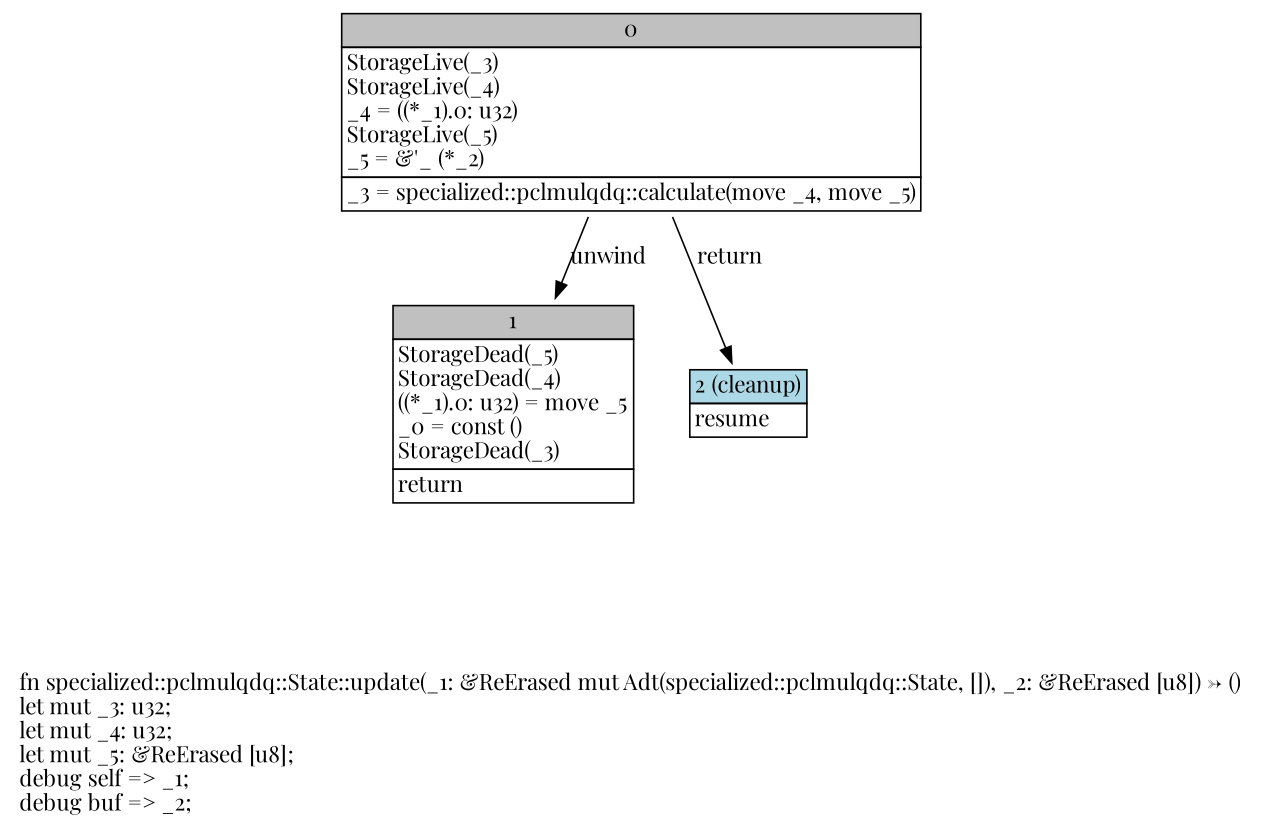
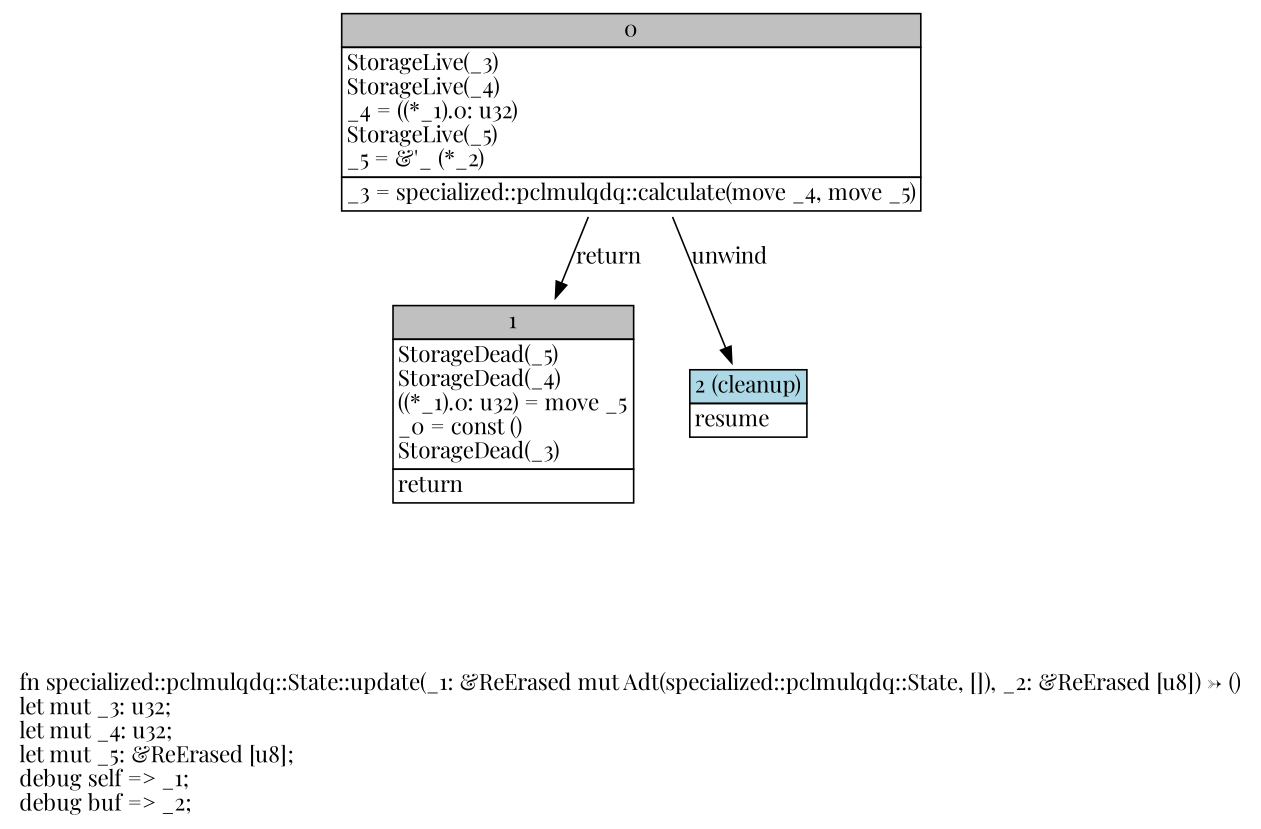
  digraph {
    fontname="Playfair Display"
    label=<fn specialized::pclmulqdq::State::update(_1: &amp;ReErased mut Adt(specialized::pclmulqdq::State, []), _2: &amp;ReErased [u8]) -&gt; ()<br align="left"/>let mut _3: u32;<br align="left"/>let mut _4: u32;<br align="left"/>let mut _5: &amp;ReErased [u8];<br align="left"/>debug self =&gt; _1;<br align="left"/>debug buf =&gt; _2;<br align="left"/>>
    node [fontname="Playfair Display" shape=none]
    edge [fontname="Playfair Display"]
    n1 [label=<<table border="0" cellborder="1" cellspacing="0"><tr><td bgcolor="gray" align="center" colspan="1">0</td></tr><tr><td align="left" balign="left">StorageLive(_3)<br/>StorageLive(_4)<br/>_4 = ((*_1).0: u32)<br/>StorageLive(_5)<br/>_5 = &amp;'_ (*_2)<br/></td></tr><tr><td align="left">_3 = specialized::pclmulqdq::calculate(move _4, move _5)</td></tr></table>>]
    n2 [label=<<table border="0" cellborder="1" cellspacing="0"><tr><td bgcolor="gray" align="center" colspan="1">1</td></tr><tr><td align="left" balign="left">StorageDead(_5)<br/>StorageDead(_4)<br/>((*_1).0: u32) = move _5<br/>_0 = const ()<br/>StorageDead(_3)<br/></td></tr><tr><td align="left">return</td></tr></table>>]
    n3 [label=<<table border="0" cellborder="1" cellspacing="0"><tr><td bgcolor="lightblue" align="center" colspan="1">2 (cleanup)</td></tr><tr><td align="left">resume</td></tr></table>>]
-   n1 -> n2 [label=unwind]
-   n1 -> n3 [label=return]
+   n1 -> n2 [label=return]
+   n1 -> n3 [label=unwind]
  }
